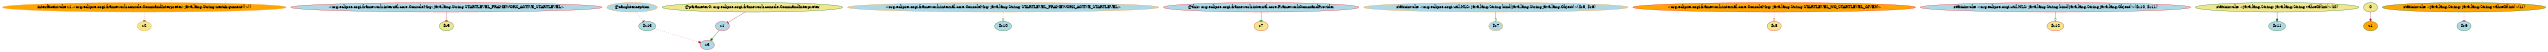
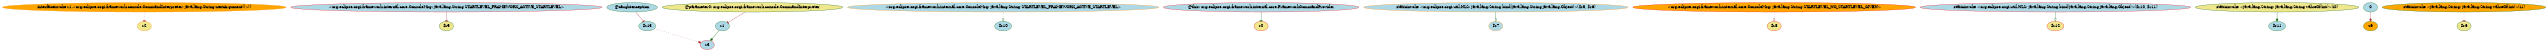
  digraph {
    node [color=darkgreen fillcolor=lightblue style=filled]
    edge [arrowhead=tee color=brown style=solid]
    n1 [color=darkorange fillcolor=orange label="interfaceinvoke r1.<org.eclipse.osgi.framework.console.CommandInterpreter: java.lang.String nextArgument()>()"]
    n2 [color=darkorange fillcolor=khaki label=r2]
    n3 [color=red label="<org.eclipse.osgi.framework.internal.core.ConsoleMsg: java.lang.String STARTLEVEL_FRAMEWORK_ACTIVE_STARTLEVEL>"]
    n4 [fillcolor=khaki label="$r5"]
-   n5 [color=darkorange label="@caughtexception"]
+   n5 [label="@caughtexception"]
    n6 [label="$r13"]
    n7 [color=red label=r3]
    n8 [color=darkorange label="<org.eclipse.osgi.framework.internal.core.ConsoleMsg: java.lang.String STARTLEVEL_FRAMEWORK_ACTIVE_STARTLEVEL>"]
    n9 [label="$r10"]
    n10 [fillcolor=khaki label="@parameter0: org.eclipse.osgi.framework.console.CommandInterpreter"]
-   n11 [color=red label=r1]
+   n11 [label=r1]
    n12 [color=red label="@this: org.eclipse.osgi.framework.internal.core.FrameworkCommandProvider"]
-   n13 [color=red fillcolor=khaki label=r7]
+   n13 [color=red fillcolor=khaki label=r0]
    n14 [color=darkorange label="staticinvoke <org.eclipse.osgi.util.NLS: java.lang.String bind(java.lang.String,java.lang.Object)>($r5, $r6)"]
    n15 [color=darkorange label="$r7"]
    n16 [color=red fillcolor=orange label="<org.eclipse.osgi.framework.internal.core.ConsoleMsg: java.lang.String STARTLEVEL_NO_STARTLEVEL_GIVEN>"]
    n17 [color=red fillcolor=khaki label="$r8"]
    n18 [color=red label="staticinvoke <org.eclipse.osgi.util.NLS: java.lang.String bind(java.lang.String,java.lang.Object)>($r10, $r11)"]
    n19 [color=red fillcolor=khaki label="$r12"]
    n20 [fillcolor=khaki label="staticinvoke <java.lang.String: java.lang.String valueOf(int)>(i0)"]
    n21 [label="$r11"]
-   n22 [fillcolor=khaki label=0]
-   n23 [fillcolor=orange label=z1]
+   n22 [label=0]
+   n23 [fillcolor=orange label=z6]
    n24 [fillcolor=orange label="staticinvoke <java.lang.String: java.lang.String valueOf(int)>(i1)"]
-   n25 [label="$r6"]
+   n25 [fillcolor=khaki label="$r6"]
    n1 -> n2 [style=dotted]
    n3 -> n4
-   n5 -> n6 [style=dotted]
+   n5 -> n6
    n6 -> n7 [arrowhead=diamond style=dotted]
    n8 -> n9 [arrowhead=onormal color=darkgreen style=dotted]
    n10 -> n11
    n11 -> n7 [arrowhead=diamond color=darkgreen]
    n12 -> n13 [color=darkgreen]
    n14 -> n15 [arrowhead=onormal color=darkgreen]
    n16 -> n17 [arrowhead=onormal style=dotted]
    n18 -> n19 [arrowhead=onormal color=darkgreen]
    n20 -> n21 [arrowhead=diamond color=darkgreen]
    n22 -> n23 [arrowhead=diamond]
    n24 -> n25 [style=dotted]
  }
